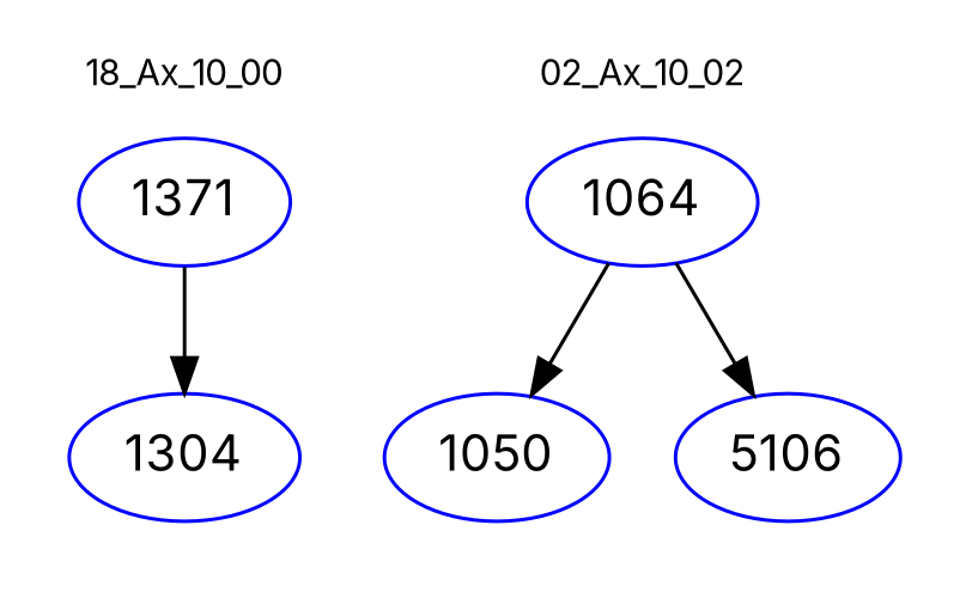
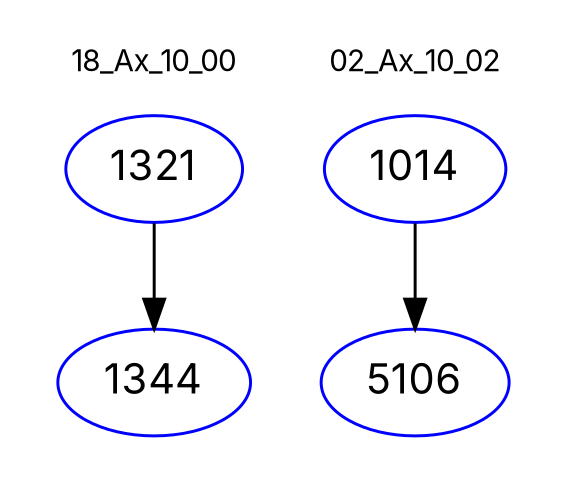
  digraph {
    fontname=Inter
    node [color=blue fontname=Inter]
    edge [color=black fontname=Inter]
-   n1 [label=1371]
-   n2 [label=1304]
-   n3 [label=1064]
-   n4 [label=1050]
+   n1 [label=1321]
+   n2 [label=1344]
+   n3 [label=1014]
    n5 [label=5106]
    subgraph cluster_1 {
      color=white
      fontsize=10
      label="18_Ax_10_00"
      n1
      n2
    }
    subgraph cluster_2 {
      color=white
      fontsize=10
      label="02_Ax_10_02"
      n3
-     n4
      n5
    }
    n1 -> n2
-   n3 -> n4
    n3 -> n5
  }
